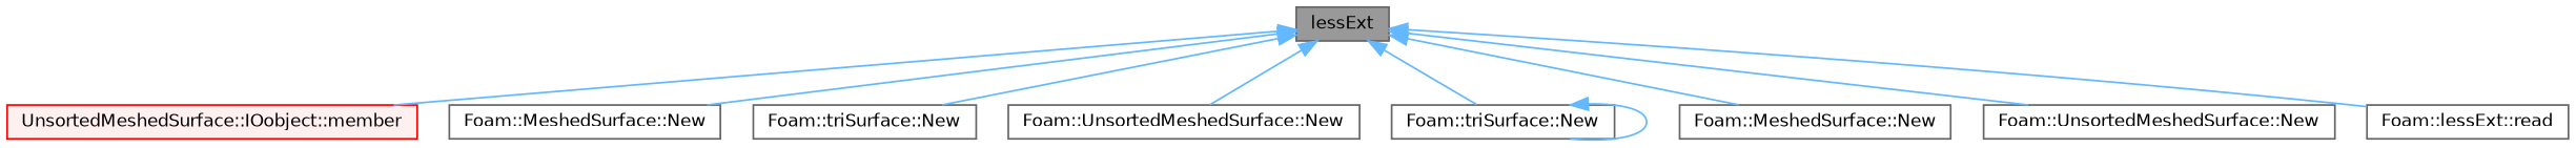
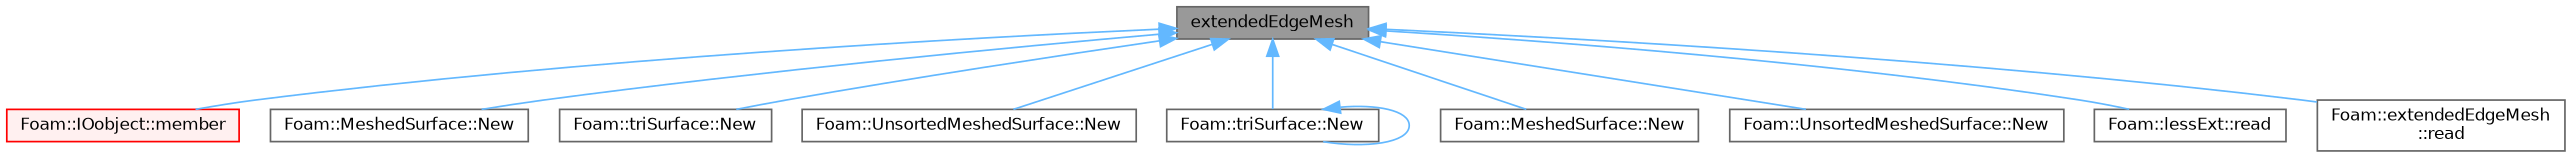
  digraph {
    rankdir=TB
    node [color=grey40 fillcolor=white fontname=Helvetica fontsize=10 shape=box style=filled]
    edge [color=steelblue1 dir=back fontname=Helvetica fontsize=10 labelfontname=Helvetica labelfontsize=10 style=solid]
-   n1 [color=gray40 fillcolor=grey60 fontcolor=black height=0.2 label=lessExt width=0.4]
-   n2 [color=red fillcolor="#FFF0F0" height=0.2 label="UnsortedMeshedSurface::IOobject::member" width=0.4]
+   n1 [color=gray40 fillcolor=grey60 fontcolor=black height=0.2 label=extendedEdgeMesh width=0.4]
+   n2 [color=red fillcolor="#FFF0F0" height=0.2 label="Foam::IOobject::member" width=0.4]
    n3 [height=0.2 label="Foam::MeshedSurface::New" width=0.4]
    n4 [height=0.2 label="Foam::triSurface::New" width=0.4]
    n5 [height=0.2 label="Foam::UnsortedMeshedSurface::New" width=0.4]
    n6 [height=0.2 label="Foam::triSurface::New" width=0.4]
    n7 [height=0.2 label="Foam::MeshedSurface::New" width=0.4]
    n8 [height=0.2 label="Foam::UnsortedMeshedSurface::New" width=0.4]
    n9 [height=0.2 label="Foam::lessExt::read" width=0.4]
+   n10 [height=0.2 label="Foam::extendedEdgeMesh\l::read" width=0.4]
    n1 -> n2
    n1 -> n3
    n1 -> n4
    n1 -> n5
    n1 -> n6
    n1 -> n7
    n1 -> n8
    n1 -> n9
+   n1 -> n10
    n6 -> n6
  }
